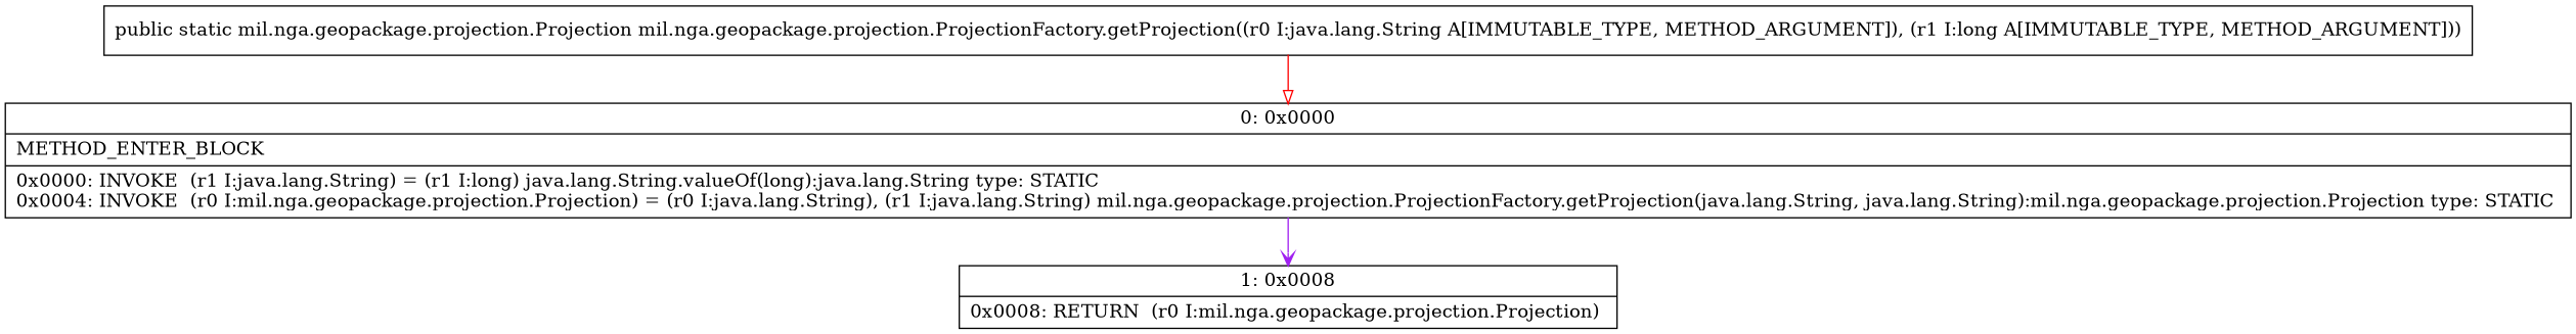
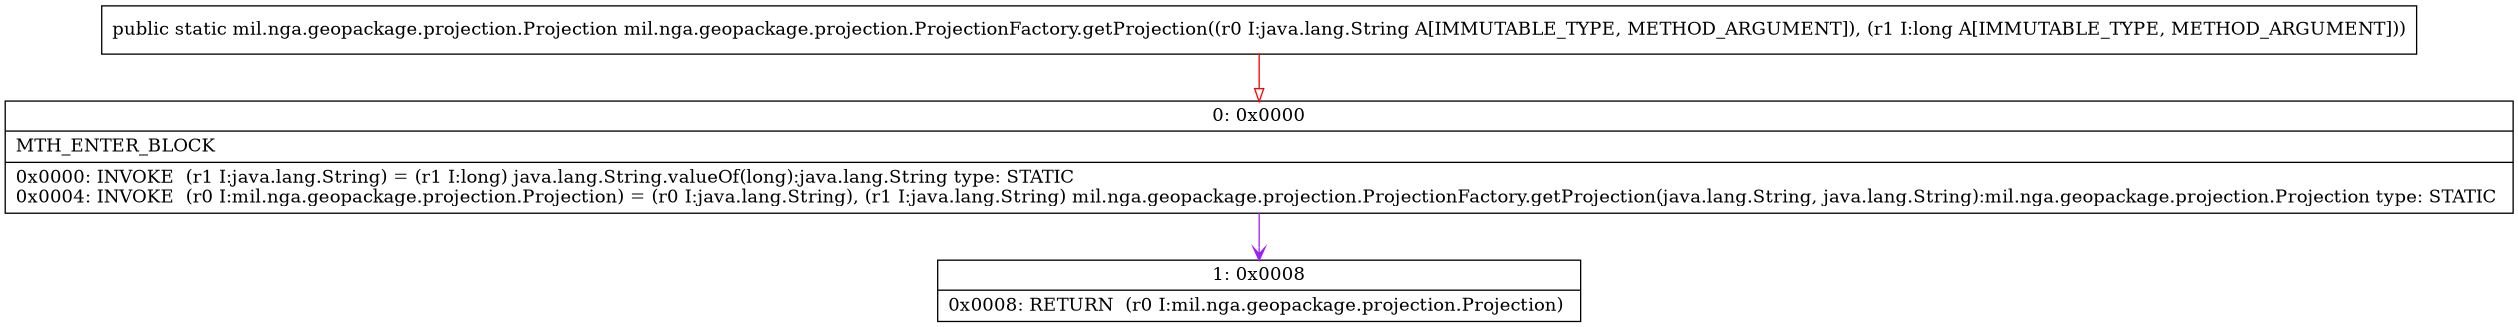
  digraph {
    node [shape=record]
-   n1 [label="{0\:\ 0x0000|METHOD_ENTER_BLOCK\l|0x0000: INVOKE  (r1 I:java.lang.String) = (r1 I:long) java.lang.String.valueOf(long):java.lang.String type: STATIC \l0x0004: INVOKE  (r0 I:mil.nga.geopackage.projection.Projection) = (r0 I:java.lang.String), (r1 I:java.lang.String) mil.nga.geopackage.projection.ProjectionFactory.getProjection(java.lang.String, java.lang.String):mil.nga.geopackage.projection.Projection type: STATIC \l}"]
+   n1 [label="{0\:\ 0x0000|MTH_ENTER_BLOCK\l|0x0000: INVOKE  (r1 I:java.lang.String) = (r1 I:long) java.lang.String.valueOf(long):java.lang.String type: STATIC \l0x0004: INVOKE  (r0 I:mil.nga.geopackage.projection.Projection) = (r0 I:java.lang.String), (r1 I:java.lang.String) mil.nga.geopackage.projection.ProjectionFactory.getProjection(java.lang.String, java.lang.String):mil.nga.geopackage.projection.Projection type: STATIC \l}"]
    n2 [label="{1\:\ 0x0008|0x0008: RETURN  (r0 I:mil.nga.geopackage.projection.Projection) \l}"]
    n3 [label="{public static mil.nga.geopackage.projection.Projection mil.nga.geopackage.projection.ProjectionFactory.getProjection((r0 I:java.lang.String A[IMMUTABLE_TYPE, METHOD_ARGUMENT]), (r1 I:long A[IMMUTABLE_TYPE, METHOD_ARGUMENT])) }"]
    n1 -> n2 [color=purple arrowhead=vee]
    n3 -> n1 [color=red arrowhead=onormal]
  }
